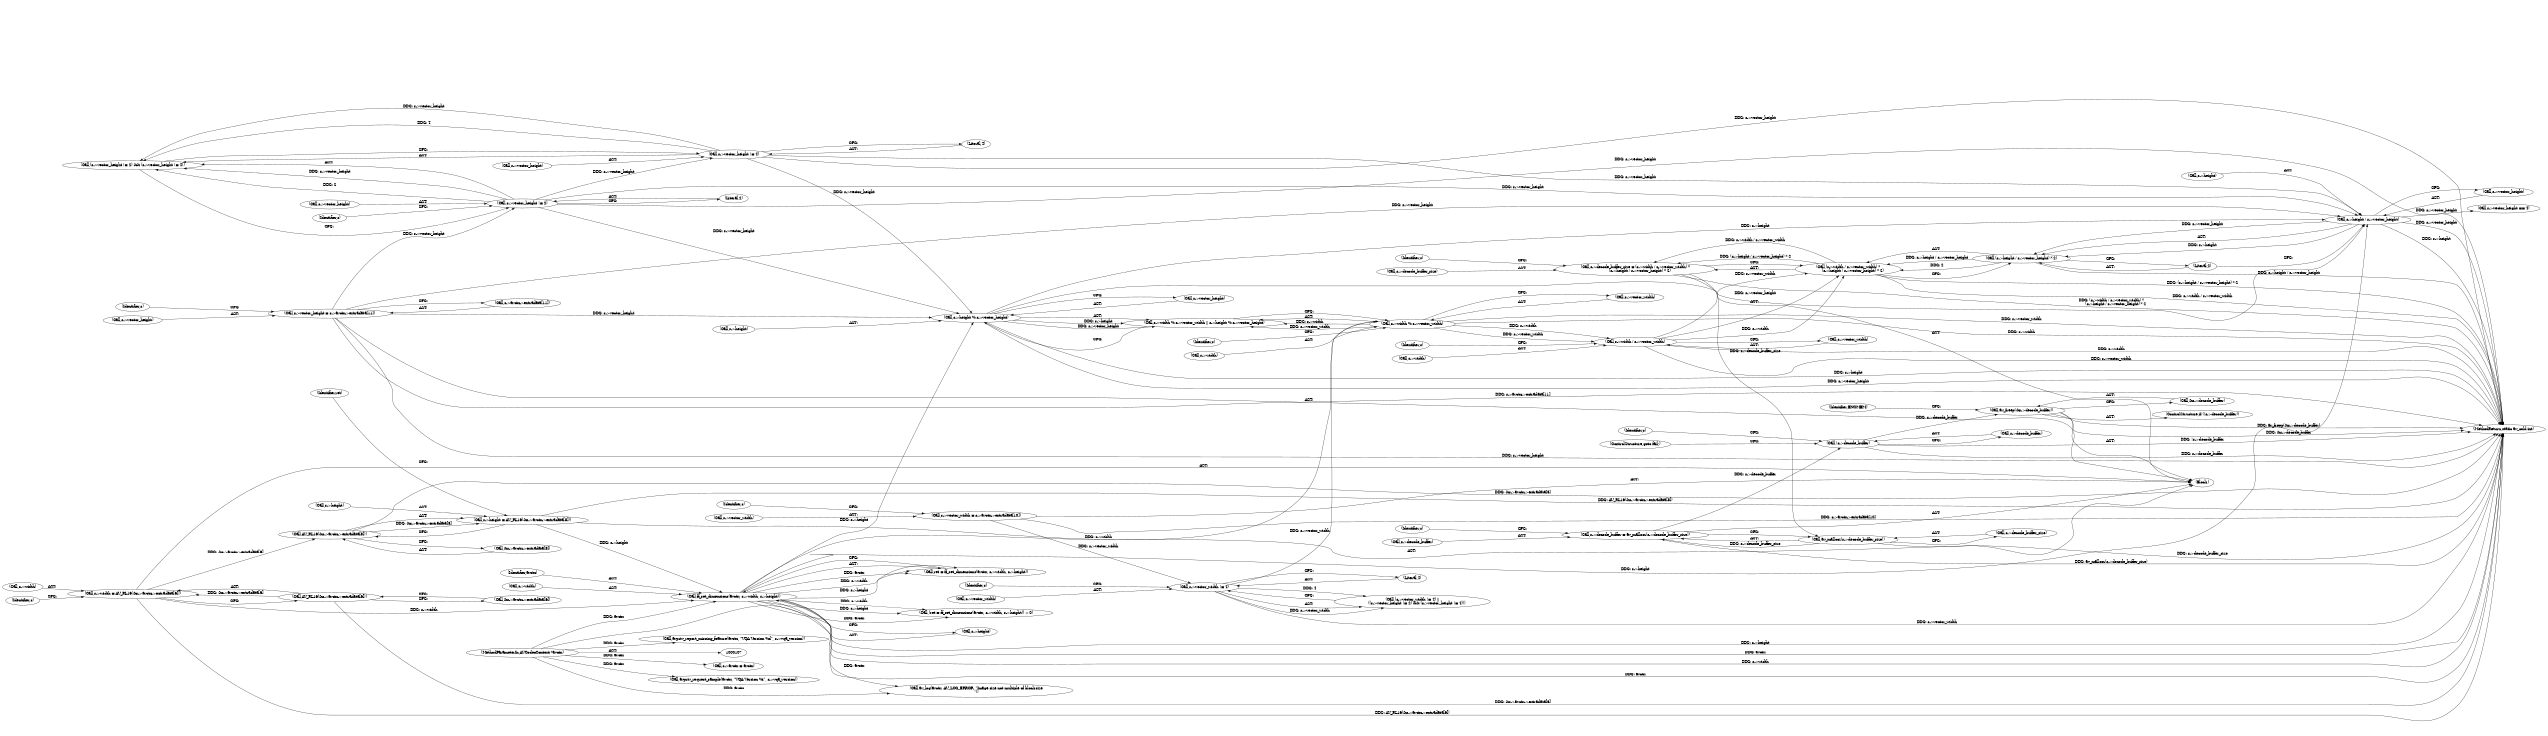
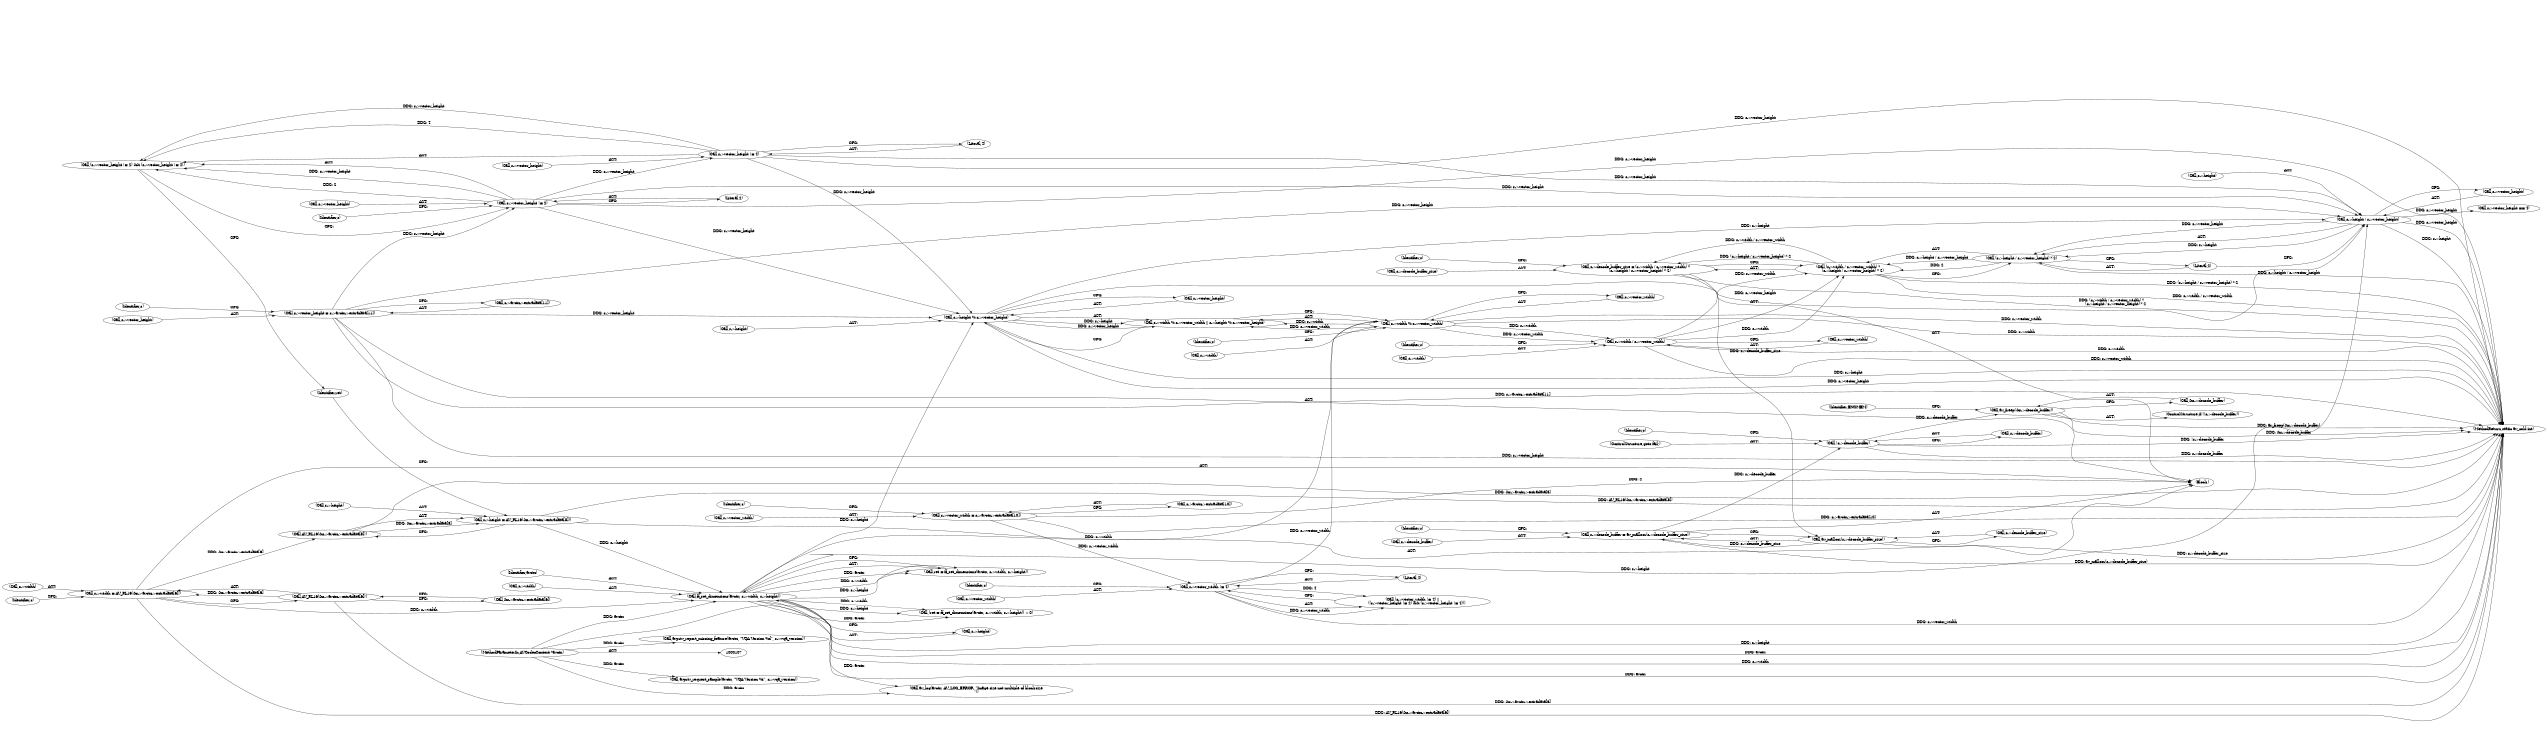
  digraph {
    rankdir=LR
    n1 [label="(Call,av_freep(&s->decode_buffer))"]
    n2 [label="(Call,&s->decode_buffer)"]
    n3 [label="(MethodReturn,static av_cold int)"]
    n4 [label="(Block,)"]
    n5 [label="(ControlStructure,if (!s->decode_buffer))"]
    n6 [label="(Call,!s->decode_buffer)"]
    n7 [label="(Call,s->decode_buffer)"]
    n8 [label="(Call,s->decode_buffer = av_mallocz(s->decode_buffer_size))"]
    n9 [label="(Call,av_mallocz(s->decode_buffer_size))"]
    n10 [label="(Call,s->decode_buffer_size)"]
    n11 [label="(Call,s->decode_buffer_size = (s->width / s->vector_width) *\n        (s->height / s->vector_height) * 2)"]
    n12 [label="(Call,(s->width / s->vector_width) *\n        (s->height / s->vector_height) * 2)"]
    n13 [label="(Call,(s->height / s->vector_height) * 2)"]
    n14 [label="(Literal,2)"]
    n15 [label="(Call,s->width / s->vector_width)"]
    n16 [label="(Call,s->vector_width)"]
    n17 [label="(Call,s->width % s->vector_width)"]
    n18 [label="(Call,s->width % s->vector_width || s->height % s->vector_height)"]
    n19 [label="(Call,s->vector_width)"]
    n20 [label="(Call,s->height % s->vector_height)"]
    n21 [label="(Call,ff_set_dimensions(avctx, s->width, s->height))"]
    n22 [label="(Call,s->height / s->vector_height)"]
    n23 [label="(Call,ret = ff_set_dimensions(avctx, s->width, s->height))"]
    n24 [label="(Call,(ret = ff_set_dimensions(avctx, s->width, s->height)) < 0)"]
    n25 [label="(Call,s->height)"]
    n26 [label="(Call,av_log(avctx, AV_LOG_ERROR, \"Image size not multiple of block size\n\"))"]
    n27 [label="(Call,s->vector_height)"]
    n28 [label="(Call,s->vector_height == 4)"]
    n29 [label="(Call,s->vector_height)"]
    n30 [label="(MethodParameterIn,AVCodecContext *avctx)"]
-   n31 [label="(Call,s->avctx = avctx)"]
    n32 [label="(Call,avpriv_request_sample(avctx, \"VQA Version %i\", s->vqa_version))"]
    n33 [label="(Call,avpriv_report_missing_feature(avctx, \"VQA Version %d\", s->vqa_version))"]
    1000107
    n35 [label="(Call,s->width = AV_RL16(&s->avctx->extradata[6]))"]
    n36 [label="(Call,AV_RL16(&s->avctx->extradata[6]))"]
    n37 [label="(Call,AV_RL16(&s->avctx->extradata[8]))"]
    n38 [label="(Call,&s->avctx->extradata[6])"]
    n39 [label="(Call,s->height = AV_RL16(&s->avctx->extradata[8]))"]
-   n40 [label="(Call,&s->avctx->extradata[8])"]
    n41 [label="(Call,s->vector_width != 4)"]
    n42 [label="(Call,(s->vector_width != 4) ||\n        ((s->vector_height != 2) && (s->vector_height != 4)))"]
    n43 [label="(Literal,4)"]
    n44 [label="(Call,s->vector_width = s->avctx->extradata[10])"]
+   n45 [label="(Call,s->avctx->extradata[10])"]
    n46 [label="(Call,s->vector_height != 4)"]
    n47 [label="(Literal,4)"]
    n48 [label="(Call,(s->vector_height != 2) && (s->vector_height != 4))"]
    n49 [label="(Call,s->vector_height != 2)"]
    n50 [label="(Literal,2)"]
    n51 [label="(Call,s->vector_height = s->avctx->extradata[11])"]
    n52 [label="(Call,s->avctx->extradata[11])"]
    n53 [label="(Call,s->vector_height)"]
    n54 [label="(Call,s->vector_height)"]
    n55 [label="(ControlStructure,goto fail;)"]
    n56 [label="(Identifier,s)"]
    n57 [label="(Identifier,s)"]
    n58 [label="(Call,s->vector_width)"]
    n59 [label="(Call,s->width)"]
    n60 [label="(Call,s->height)"]
    n61 [label="(Identifier,s)"]
    n62 [label="(Identifier,s)"]
    n63 [label="(Call,s->width)"]
    n64 [label="(Identifier,s)"]
    n65 [label="(Call,s->width)"]
    n66 [label="(Identifier,s)"]
    n67 [label="(Identifier,avctx)"]
    n68 [label="(Identifier,s)"]
    n69 [label="(Identifier,s)"]
    n70 [label="(Call,s->vector_height)"]
    n71 [label="(Identifier,s)"]
    n72 [label="(Call,s->decode_buffer_size)"]
    n73 [label="(Call,s->decode_buffer)"]
    n74 [label="(Identifier,ret)"]
    n75 [label="(Identifier,s)"]
    n76 [label="(Identifier,ENOMEM)"]
    n77 [label="(Call,s->width)"]
    n78 [label="(Call,s->vector_width)"]
    n79 [label="(Call,s->height)"]
    n80 [label="(Call,s->height)"]
    n1 -> n2 [label="CFG: "]
    n1 -> n3 [label="DDG: &s->decode_buffer"]
    n1 -> n3 [label="DDG: av_freep(&s->decode_buffer)"]
-   n1 -> n4 [label="AST: "]
    n1 -> n5 [label="AST: "]
    n2 -> n1 [label="AST: "]
    n6 -> n1 [label="DDG: s->decode_buffer"]
    n6 -> n3 [label="DDG: s->decode_buffer"]
    n6 -> n3 [label="DDG: !s->decode_buffer"]
    n6 -> n7 [label="CFG: "]
    n7 -> n6 [label="AST: "]
    n8 -> n3 [label="DDG: av_mallocz(s->decode_buffer_size)"]
    n8 -> n4 [label="AST: "]
    n8 -> n6 [label="DDG: s->decode_buffer"]
    n8 -> n9 [label="CFG: "]
    n9 -> n3 [label="DDG: s->decode_buffer_size"]
    n9 -> n8 [label="AST: "]
    n9 -> n8 [label="DDG: s->decode_buffer_size"]
    n9 -> n10 [label="CFG: "]
    n10 -> n9 [label="AST: "]
    n11 -> n3 [label="DDG: (s->width / s->vector_width) *\n        (s->height / s->vector_height) * 2"]
    n11 -> n4 [label="AST: "]
    n11 -> n9 [label="DDG: s->decode_buffer_size"]
    n11 -> n12 [label="CFG: "]
    n12 -> n3 [label="DDG: s->width / s->vector_width"]
    n12 -> n3 [label="DDG: (s->height / s->vector_height) * 2"]
    n12 -> n11 [label="AST: "]
    n12 -> n11 [label="DDG: s->width / s->vector_width"]
    n12 -> n11 [label="DDG: (s->height / s->vector_height) * 2"]
    n12 -> n13 [label="CFG: "]
    n13 -> n3 [label="DDG: s->height / s->vector_height"]
    n13 -> n12 [label="AST: "]
    n13 -> n12 [label="DDG: s->height / s->vector_height"]
    n13 -> n12 [label="DDG: 2"]
    n13 -> n14 [label="CFG: "]
    n14 -> n13 [label="AST: "]
    n14 -> n22 [label="CFG: "]
    n15 -> n3 [label="DDG: s->width"]
    n15 -> n3 [label="DDG: s->vector_width"]
    n15 -> n12 [label="AST: "]
    n15 -> n12 [label="DDG: s->width"]
    n15 -> n12 [label="DDG: s->vector_width"]
    n15 -> n16 [label="CFG: "]
    n16 -> n15 [label="AST: "]
    n17 -> n3 [label="DDG: s->width"]
    n17 -> n3 [label="DDG: s->vector_width"]
    n17 -> n15 [label="DDG: s->width"]
    n17 -> n15 [label="DDG: s->vector_width"]
    n17 -> n18 [label="AST: "]
    n17 -> n18 [label="DDG: s->width"]
    n17 -> n18 [label="DDG: s->vector_width"]
    n17 -> n19 [label="CFG: "]
    n18 -> n17 [label="CFG: "]
    n18 -> n20 [label="CFG: "]
    n19 -> n17 [label="AST: "]
    n20 -> n3 [label="DDG: s->height"]
    n20 -> n3 [label="DDG: s->vector_height"]
    n20 -> n18 [label="AST: "]
    n20 -> n18 [label="DDG: s->height"]
    n20 -> n18 [label="DDG: s->vector_height"]
    n20 -> n22 [label="DDG: s->height"]
    n20 -> n22 [label="DDG: s->vector_height"]
    n20 -> n29 [label="CFG: "]
    n21 -> n3 [label="DDG: s->height"]
    n21 -> n3 [label="DDG: avctx"]
    n21 -> n3 [label="DDG: s->width"]
    n21 -> n17 [label="DDG: s->width"]
    n21 -> n20 [label="DDG: s->height"]
    n21 -> n22 [label="DDG: s->height"]
    n21 -> n23 [label="AST: "]
    n21 -> n23 [label="DDG: avctx"]
    n21 -> n23 [label="DDG: s->width"]
    n21 -> n23 [label="DDG: s->height"]
    n21 -> n24 [label="DDG: avctx"]
    n21 -> n24 [label="DDG: s->width"]
    n21 -> n24 [label="DDG: s->height"]
    n21 -> n25 [label="CFG: "]
    n21 -> n26 [label="DDG: avctx"]
    n22 -> n3 [label="DDG: s->height"]
    n22 -> n3 [label="DDG: s->vector_height"]
    n22 -> n13 [label="AST: "]
    n22 -> n13 [label="DDG: s->height"]
    n22 -> n13 [label="DDG: s->vector_height"]
    n22 -> n27 [label="CFG: "]
    n22 -> n28 [label="DDG: s->vector_height"]
    n23 -> n21 [label="CFG: "]
    n25 -> n21 [label="AST: "]
    n27 -> n22 [label="AST: "]
    n29 -> n20 [label="AST: "]
    n30 -> n3 [label="DDG: avctx"]
    n30 -> n21 [label="DDG: avctx"]
    n30 -> n26 [label="DDG: avctx"]
-   n30 -> n31 [label="DDG: avctx"]
    n30 -> n32 [label="DDG: avctx"]
    n30 -> n33 [label="DDG: avctx"]
    n30 -> 1000107 [label="AST: "]
    n35 -> n3 [label="DDG: AV_RL16(&s->avctx->extradata[6])"]
    n35 -> n4 [label="AST: "]
    n35 -> n21 [label="DDG: s->width"]
    n35 -> n36 [label="CFG: "]
    n35 -> n37 [label="DDG: &s->avctx->extradata[6]"]
    n36 -> n3 [label="DDG: &s->avctx->extradata[6]"]
    n36 -> n35 [label="AST: "]
    n36 -> n35 [label="DDG: &s->avctx->extradata[6]"]
    n36 -> n38 [label="CFG: "]
    n37 -> n3 [label="DDG: &s->avctx->extradata[8]"]
    n37 -> n39 [label="AST: "]
    n37 -> n39 [label="DDG: &s->avctx->extradata[8]"]
-   n37 -> n40 [label="CFG: "]
    n38 -> n36 [label="CFG: "]
    n39 -> n3 [label="DDG: AV_RL16(&s->avctx->extradata[8])"]
    n39 -> n4 [label="AST: "]
    n39 -> n21 [label="DDG: s->height"]
    n39 -> n37 [label="CFG: "]
-   n40 -> n37 [label="AST: "]
    n41 -> n3 [label="DDG: s->vector_width"]
    n41 -> n17 [label="DDG: s->vector_width"]
    n41 -> n42 [label="AST: "]
    n41 -> n42 [label="DDG: s->vector_width"]
    n41 -> n42 [label="DDG: 4"]
    n41 -> n43 [label="CFG: "]
    n42 -> n41 [label="CFG: "]
    n43 -> n41 [label="AST: "]
    n44 -> n3 [label="DDG: s->avctx->extradata[10]"]
-   n44 -> n4 [label="AST: "]
+   n44 -> n4 [label="DDG: 2"]
    n44 -> n41 [label="DDG: s->vector_width"]
+   n44 -> n45 [label="CFG: "]
+   n45 -> n44 [label="AST: "]
    n46 -> n3 [label="DDG: s->vector_height"]
    n46 -> n20 [label="DDG: s->vector_height"]
    n46 -> n22 [label="DDG: s->vector_height"]
    n46 -> n47 [label="CFG: "]
    n46 -> n48 [label="AST: "]
    n46 -> n48 [label="DDG: s->vector_height"]
    n46 -> n48 [label="DDG: 4"]
    n47 -> n46 [label="AST: "]
-   n48 -> n46 [label="CFG: "]
+   n48 -> n74 [label="CFG: "]
    n48 -> n49 [label="CFG: "]
    n49 -> n3 [label="DDG: s->vector_height"]
    n49 -> n20 [label="DDG: s->vector_height"]
    n49 -> n22 [label="DDG: s->vector_height"]
    n49 -> n46 [label="DDG: s->vector_height"]
    n49 -> n48 [label="AST: "]
    n49 -> n48 [label="DDG: s->vector_height"]
    n49 -> n48 [label="DDG: 2"]
    n49 -> n50 [label="CFG: "]
    n50 -> n49 [label="AST: "]
    n51 -> n3 [label="DDG: s->avctx->extradata[11]"]
    n51 -> n3 [label="DDG: s->vector_height"]
    n51 -> n4 [label="AST: "]
    n51 -> n20 [label="DDG: s->vector_height"]
    n51 -> n22 [label="DDG: s->vector_height"]
    n51 -> n49 [label="DDG: s->vector_height"]
    n51 -> n52 [label="CFG: "]
    n52 -> n51 [label="AST: "]
    n53 -> n49 [label="AST: "]
    n54 -> n46 [label="AST: "]
-   n55 -> n6 [label="CFG: "]
+   n55 -> n6 [label="AST: "]
    n56 -> n49 [label="CFG: "]
    n57 -> n15 [label="CFG: "]
    n58 -> n41 [label="AST: "]
    n59 -> n21 [label="AST: "]
    n60 -> n39 [label="AST: "]
    n61 -> n6 [label="CFG: "]
    n62 -> n8 [label="CFG: "]
    n63 -> n15 [label="AST: "]
    n64 -> n51 [label="CFG: "]
    n65 -> n35 [label="AST: "]
    n66 -> n44 [label="CFG: "]
    n67 -> n21 [label="AST: "]
    n68 -> n11 [label="CFG: "]
    n69 -> n35 [label="CFG: "]
    n70 -> n51 [label="AST: "]
    n71 -> n17 [label="CFG: "]
    n72 -> n11 [label="AST: "]
    n73 -> n8 [label="AST: "]
    n74 -> n39 [label="CFG: "]
    n75 -> n41 [label="CFG: "]
    n76 -> n1 [label="CFG: "]
    n77 -> n17 [label="AST: "]
    n78 -> n44 [label="AST: "]
    n79 -> n22 [label="AST: "]
    n80 -> n20 [label="AST: "]
  }
